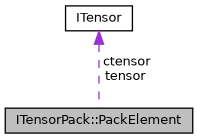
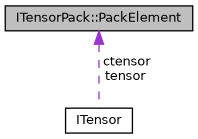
  digraph {
    node [color=black fontname=Helvetica fontsize=10 shape=record style=filled]
    n1 [fillcolor=grey75 fontcolor=black height=0.2 label="ITensorPack::PackElement" width=0.4]
    n2 [fillcolor=white height=0.2 label=ITensor width=0.4]
-   n2 -> n1 [color=darkorchid3 dir=back fontname=Helvetica fontsize=10 label=" ctensor\ntensor" labelfontname=Helvetica labelfontsize=10 style=dashed]
+   n1 -> n2 [color=darkorchid3 dir=back fontname=Helvetica fontsize=10 label=" ctensor\ntensor" labelfontname=Helvetica labelfontsize=10 style=dashed]
  }
